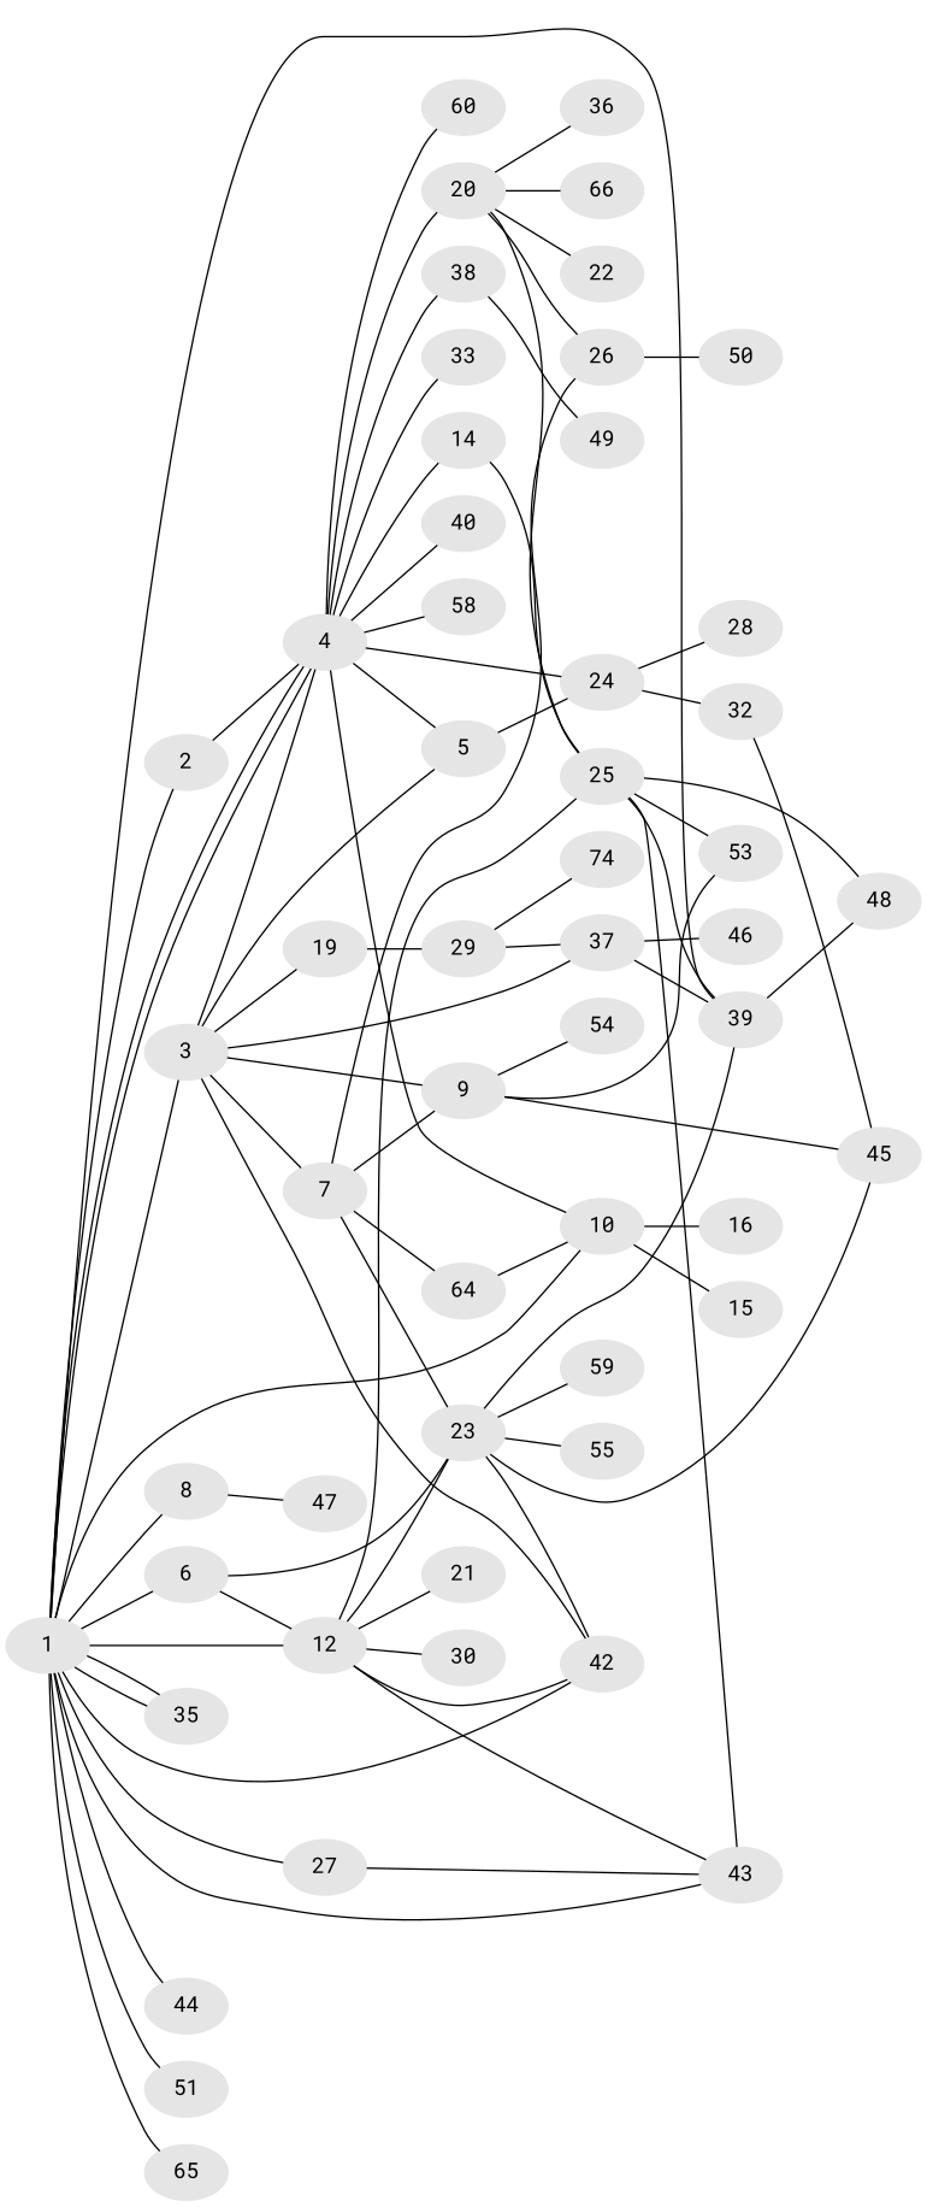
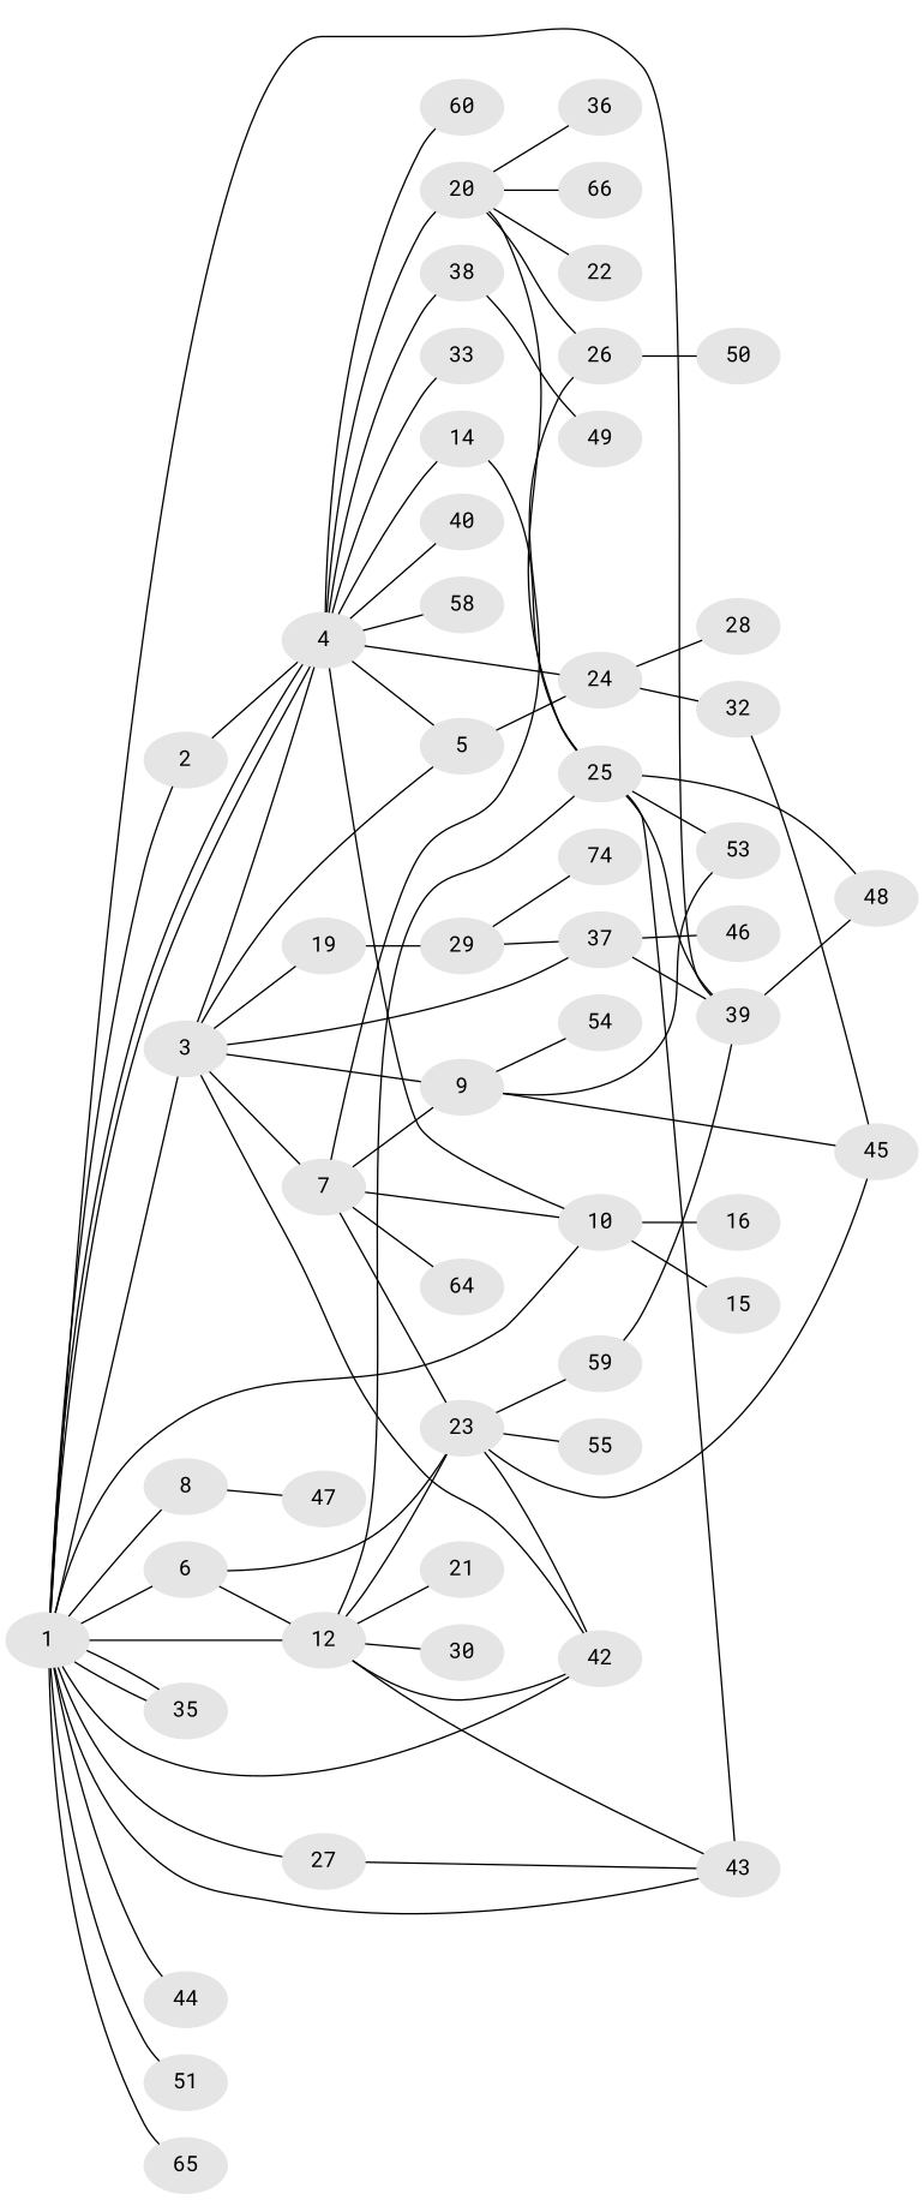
  graph {
    fontname="Roboto Mono"
    rankdir=LR
    node [color=gray90 fontname="Roboto Mono" style=filled]
    edge [fontname="Roboto Mono"]
    1 [super="+68"]
    2
    3 [super="+57"]
    4 [super="+11"]
    6 [super="+18"]
    8
    10 [super="+13"]
    12 [super="+70"]
    27
    35
    39
    42
    43 [super="+67"]
    44
    51
    65
    5 [super="+17"]
    7 [super="+62"]
    9
    19
    37 [super="+54"]
    14 [super="+69"]
    20 [super="+31"]
    24 [super="+71"]
    33
    38 [super="+63"]
    40
    58
    60
    23 [super="+41"]
    47
    15
    16
    21
    25 [super="+61"]
    30
    48
    26 [super="+72"]
    64
    n40 [label=54]
    45 [super="+52"]
    53
    29 [super="+73"]
    55
    59
    46
    22
    36
    66
    28
    32
    49
    50
    74
    1 -- 2
    1 -- 3
    1 -- 4
    1 -- 4
    1 -- 6
    1 -- 8
    1 -- 10
    1 -- 12 [weight=2]
    1 -- 27
    1 -- 35
    1 -- 35
    1 -- 39
    1 -- 42
    1 -- 43
    1 -- 44
    1 -- 51
    1 -- 65
    2 -- 4
    3 -- 4
    3 -- 42
    3 -- 5
    3 -- 7
    3 -- 9
    3 -- 19
    3 -- 37
    4 -- 10 [weight=2]
    4 -- 5
    4 -- 14
    4 -- 20 [weight=2]
    4 -- 24
    4 -- 33
    4 -- 38
    4 -- 40
    4 -- 58
    4 -- 60
    6 -- 12
    6 -- 23
    8 -- 47
    10 -- 15
    10 -- 16
    12 -- 42
    12 -- 43
    12 -- 23
    12 -- 21
    12 -- 25
    12 -- 30
    27 -- 43
    39 -- 48
    5 -- 24
-   64 -- 10
+   7 -- 10
    7 -- 9
    7 -- 23
    7 -- 26
    7 -- 64
    9 -- n40
    9 -- 45
    9 -- 53
    19 -- 29
    37 -- 39
    37 -- 46
    14 -- 25
    20 -- 25
    20 -- 26
    20 -- 22
    20 -- 36
    20 -- 66
    24 -- 28
    24 -- 32
    38 -- 49
-   23 -- 39
+   59 -- 39
    23 -- 42
    23 -- 45
    23 -- 55
    23 -- 59
    25 -- 39
    25 -- 43
    25 -- 48
    25 -- 53
    26 -- 50
    29 -- 37
    29 -- 74
    32 -- 45
  }
